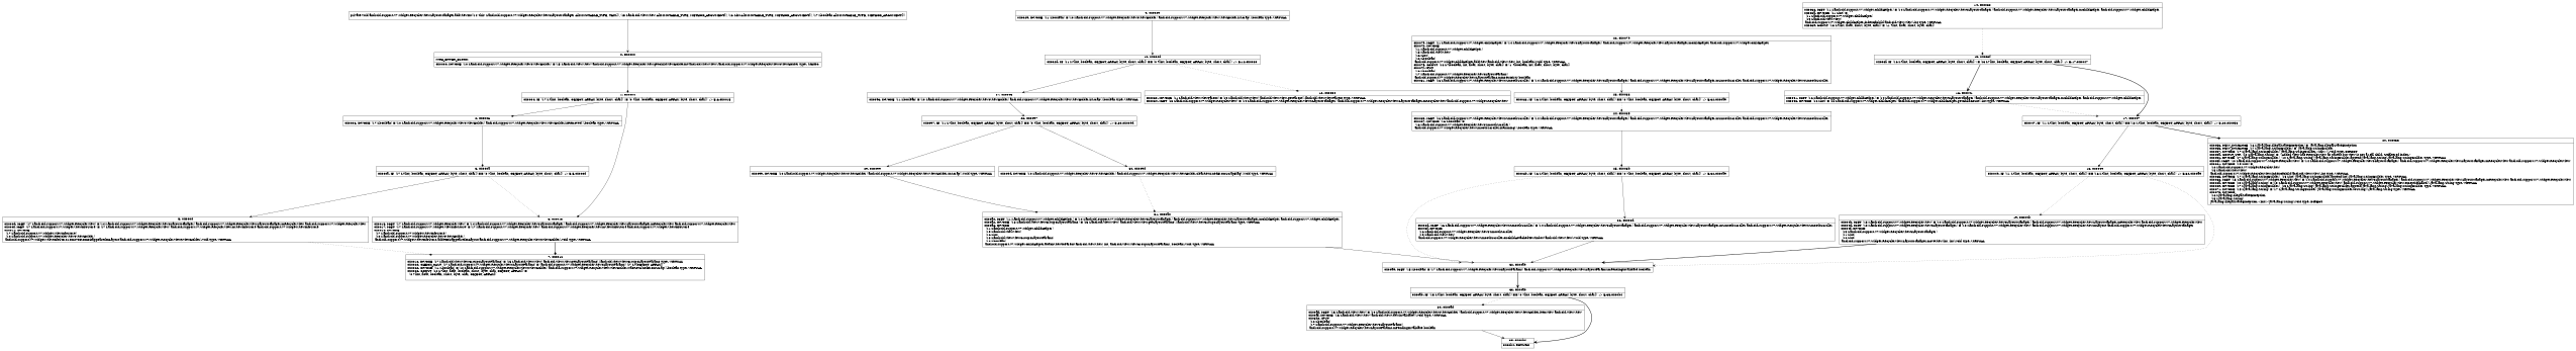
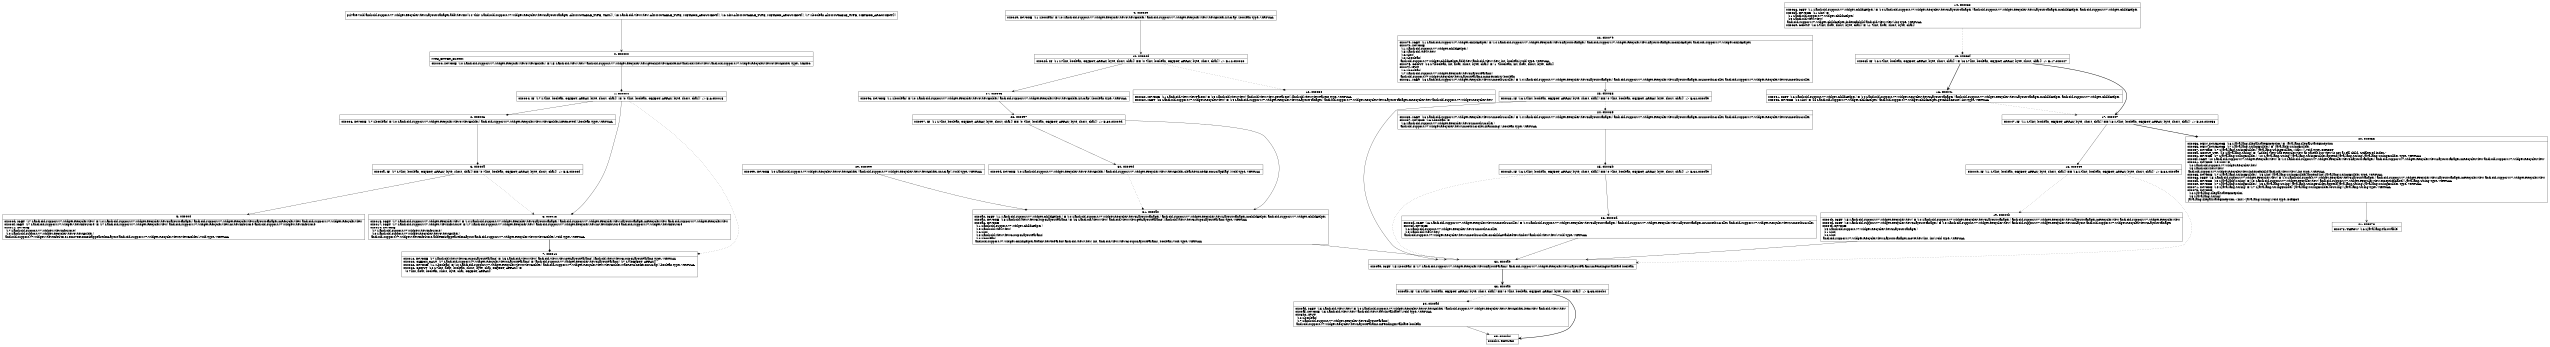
  digraph {
    node [shape=record]
    edge [arrowhead=vee style=solid]
    n1 [label="{0\:\ 0x0000|MTH_ENTER_BLOCK\l|0x0000: INVOKE  (r0 I:android.support.v7.widget.RecyclerView$ViewHolder) = (r5 I:android.view.View) android.support.v7.widget.RecyclerView.getChildViewHolderInt(android.view.View):android.support.v7.widget.RecyclerView$ViewHolder type: STATIC \l}"]
    n2 [label="{1\:\ 0x0004|0x0004: IF  (r7 I:?[int, boolean, OBJECT, ARRAY, byte, short, char]) != (0 ?[int, boolean, OBJECT, ARRAY, byte, short, char])  \-\> B:6:0x0015 \l}"]
    n3 [label="{2\:\ 0x0006|0x0006: INVOKE  (r7 I:boolean) = (r0 I:android.support.v7.widget.RecyclerView$ViewHolder) android.support.v7.widget.RecyclerView.ViewHolder.isRemoved():boolean type: VIRTUAL \l}"]
    n4 [label="{6\:\ 0x0015|0x0015: IGET  (r7 I:android.support.v7.widget.RecyclerView) = (r4 I:android.support.v7.widget.RecyclerView$LayoutManager) android.support.v7.widget.RecyclerView.LayoutManager.mRecyclerView android.support.v7.widget.RecyclerView \l0x0017: IGET  (r7 I:android.support.v7.widget.ViewInfoStore) = (r7 I:android.support.v7.widget.RecyclerView) android.support.v7.widget.RecyclerView.mViewInfoStore android.support.v7.widget.ViewInfoStore \l0x0019: INVOKE  \l  (r7 I:android.support.v7.widget.ViewInfoStore)\l  (r0 I:android.support.v7.widget.RecyclerView$ViewHolder)\l android.support.v7.widget.ViewInfoStore.addToDisappearedInLayout(android.support.v7.widget.RecyclerView$ViewHolder):void type: VIRTUAL \l}"]
    n5 [label="{3\:\ 0x000a|0x000a: IF  (r7 I:?[int, boolean, OBJECT, ARRAY, byte, short, char]) == (0 ?[int, boolean, OBJECT, ARRAY, byte, short, char])  \-\> B:5:0x000d \l}"]
    n6 [label="{7\:\ 0x001c|0x001c: INVOKE  (r7 I:android.view.ViewGroup$LayoutParams) = (r5 I:android.view.View) android.view.View.getLayoutParams():android.view.ViewGroup$LayoutParams type: VIRTUAL \l0x0020: CHECK_CAST  (r7 I:android.support.v7.widget.RecyclerView$LayoutParams) = (android.support.v7.widget.RecyclerView$LayoutParams) (r7 I:?[OBJECT, ARRAY]) \l0x0022: INVOKE  (r1 I:boolean) = (r0 I:android.support.v7.widget.RecyclerView$ViewHolder) android.support.v7.widget.RecyclerView.ViewHolder.wasReturnedFromScrap():boolean type: VIRTUAL \l0x0026: CONST  (r2 I:?[int, float, boolean, short, byte, char, OBJECT, ARRAY]) = \l  (0 ?[int, float, boolean, short, byte, char, OBJECT, ARRAY])\l \l}"]
    n7 [label="{5\:\ 0x000d|0x000d: IGET  (r7 I:android.support.v7.widget.RecyclerView) = (r4 I:android.support.v7.widget.RecyclerView$LayoutManager) android.support.v7.widget.RecyclerView.LayoutManager.mRecyclerView android.support.v7.widget.RecyclerView \l0x000f: IGET  (r7 I:android.support.v7.widget.ViewInfoStore) = (r7 I:android.support.v7.widget.RecyclerView) android.support.v7.widget.RecyclerView.mViewInfoStore android.support.v7.widget.ViewInfoStore \l0x0011: INVOKE  \l  (r7 I:android.support.v7.widget.ViewInfoStore)\l  (r0 I:android.support.v7.widget.RecyclerView$ViewHolder)\l android.support.v7.widget.ViewInfoStore.removeFromDisappearedInLayout(android.support.v7.widget.RecyclerView$ViewHolder):void type: VIRTUAL \l}"]
    n8 [label="{9\:\ 0x0029|0x0029: INVOKE  (r1 I:boolean) = (r0 I:android.support.v7.widget.RecyclerView$ViewHolder) android.support.v7.widget.RecyclerView.ViewHolder.isScrap():boolean type: VIRTUAL \l}"]
    n9 [label="{10\:\ 0x002d|0x002d: IF  (r1 I:?[int, boolean, OBJECT, ARRAY, byte, short, char]) == (0 ?[int, boolean, OBJECT, ARRAY, byte, short, char])  \-\> B:12:0x0030 \l}"]
    n10 [label="{27\:\ 0x0093|0x0093: INVOKE  (r1 I:boolean) = (r0 I:android.support.v7.widget.RecyclerView$ViewHolder) android.support.v7.widget.RecyclerView.ViewHolder.isScrap():boolean type: VIRTUAL \l}"]
    n11 [label="{28\:\ 0x0097|0x0097: IF  (r1 I:?[int, boolean, OBJECT, ARRAY, byte, short, char]) == (0 ?[int, boolean, OBJECT, ARRAY, byte, short, char])  \-\> B:30:0x009d \l}"]
    n12 [label="{12\:\ 0x0030|0x0030: INVOKE  (r1 I:android.view.ViewParent) = (r5 I:android.view.View) android.view.View.getParent():android.view.ViewParent type: VIRTUAL \l0x0034: IGET  (r3 I:android.support.v7.widget.RecyclerView) = (r4 I:android.support.v7.widget.RecyclerView$LayoutManager) android.support.v7.widget.RecyclerView.LayoutManager.mRecyclerView android.support.v7.widget.RecyclerView \l}"]
    n13 [label="{14\:\ 0x0038|0x0038: IGET  (r1 I:android.support.v7.widget.ChildHelper) = (r4 I:android.support.v7.widget.RecyclerView$LayoutManager) android.support.v7.widget.RecyclerView.LayoutManager.mChildHelper android.support.v7.widget.ChildHelper \l0x003a: INVOKE  (r1 I:int) = \l  (r1 I:android.support.v7.widget.ChildHelper)\l  (r5 I:android.view.View)\l android.support.v7.widget.ChildHelper.indexOfChild(android.view.View):int type: VIRTUAL \l0x003e: CONST  (r3 I:?[int, float, short, byte, char]) = (\-1 ?[int, float, short, byte, char]) \l}"]
    n14 [label="{15\:\ 0x003f|0x003f: IF  (r6 I:?[int, boolean, OBJECT, ARRAY, byte, short, char]) != (r3 I:?[int, boolean, OBJECT, ARRAY, byte, short, char])  \-\> B:17:0x0047 \l}"]
    n15 [label="{22\:\ 0x0079|0x0079: IGET  (r1 I:android.support.v7.widget.ChildHelper) = (r4 I:android.support.v7.widget.RecyclerView$LayoutManager) android.support.v7.widget.RecyclerView.LayoutManager.mChildHelper android.support.v7.widget.ChildHelper \l0x007b: INVOKE  \l  (r1 I:android.support.v7.widget.ChildHelper)\l  (r5 I:android.view.View)\l  (r6 I:int)\l  (r2 I:boolean)\l android.support.v7.widget.ChildHelper.addView(android.view.View, int, boolean):void type: VIRTUAL \l0x007e: CONST  (r6 I:?[boolean, int, float, short, byte, char]) = (1 ?[boolean, int, float, short, byte, char]) \l0x007f: IPUT  \l  (r6 I:boolean)\l  (r7 I:android.support.v7.widget.RecyclerView$LayoutParams)\l android.support.v7.widget.RecyclerView.LayoutParams.mInsetsDirty boolean \l0x0081: IGET  (r6 I:android.support.v7.widget.RecyclerView$SmoothScroller) = (r4 I:android.support.v7.widget.RecyclerView$LayoutManager) android.support.v7.widget.RecyclerView.LayoutManager.mSmoothScroller android.support.v7.widget.RecyclerView$SmoothScroller \l}"]
    n16 [label="{23\:\ 0x0083|0x0083: IF  (r6 I:?[int, boolean, OBJECT, ARRAY, byte, short, char]) == (0 ?[int, boolean, OBJECT, ARRAY, byte, short, char])  \-\> B:32:0x00a9 \l}"]
    n17 [label="{16\:\ 0x0041|0x0041: IGET  (r6 I:android.support.v7.widget.ChildHelper) = (r4 I:android.support.v7.widget.RecyclerView$LayoutManager) android.support.v7.widget.RecyclerView.LayoutManager.mChildHelper android.support.v7.widget.ChildHelper \l0x0043: INVOKE  (r6 I:int) = (r6 I:android.support.v7.widget.ChildHelper) android.support.v7.widget.ChildHelper.getChildCount():int type: VIRTUAL \l}"]
    n18 [label="{17\:\ 0x0047|0x0047: IF  (r1 I:?[int, boolean, OBJECT, ARRAY, byte, short, char]) == (r3 I:?[int, boolean, OBJECT, ARRAY, byte, short, char])  \-\> B:20:0x0053 \l}"]
    n19 [label="{18\:\ 0x0049|0x0049: IF  (r1 I:?[int, boolean, OBJECT, ARRAY, byte, short, char]) == (r6 I:?[int, boolean, OBJECT, ARRAY, byte, short, char])  \-\> B:32:0x00a9 \l}"]
    n20 [label="{20\:\ 0x0053|0x0053: NEW_INSTANCE  (r6 I:java.lang.IllegalStateException) =  java.lang.IllegalStateException \l0x0055: NEW_INSTANCE  (r7 I:java.lang.StringBuilder) =  java.lang.StringBuilder \l0x0057: INVOKE  (r7 I:java.lang.StringBuilder) java.lang.StringBuilder.\<init\>():void type: DIRECT \l0x005a: CONST_STR  (r0 I:java.lang.String) =  \"Added View has RecyclerView as parent but view is not a real child. Unfiltered index:\" \l0x005c: INVOKE  (r7 I:java.lang.StringBuilder), (r0 I:java.lang.String) java.lang.StringBuilder.append(java.lang.String):java.lang.StringBuilder type: VIRTUAL \l0x005f: IGET  (r0 I:android.support.v7.widget.RecyclerView) = (r4 I:android.support.v7.widget.RecyclerView$LayoutManager) android.support.v7.widget.RecyclerView.LayoutManager.mRecyclerView android.support.v7.widget.RecyclerView \l0x0061: INVOKE  (r5 I:int) = \l  (r0 I:android.support.v7.widget.RecyclerView)\l  (r5 I:android.view.View)\l android.support.v7.widget.RecyclerView.indexOfChild(android.view.View):int type: VIRTUAL \l0x0065: INVOKE  (r7 I:java.lang.StringBuilder), (r5 I:int) java.lang.StringBuilder.append(int):java.lang.StringBuilder type: VIRTUAL \l0x0068: IGET  (r5 I:android.support.v7.widget.RecyclerView) = (r4 I:android.support.v7.widget.RecyclerView$LayoutManager) android.support.v7.widget.RecyclerView.LayoutManager.mRecyclerView android.support.v7.widget.RecyclerView \l0x006a: INVOKE  (r5 I:java.lang.String) = (r5 I:android.support.v7.widget.RecyclerView) android.support.v7.widget.RecyclerView.exceptionLabel():java.lang.String type: VIRTUAL \l0x006e: INVOKE  (r7 I:java.lang.StringBuilder), (r5 I:java.lang.String) java.lang.StringBuilder.append(java.lang.String):java.lang.StringBuilder type: VIRTUAL \l0x0071: INVOKE  (r5 I:java.lang.String) = (r7 I:java.lang.StringBuilder) java.lang.StringBuilder.toString():java.lang.String type: VIRTUAL \l0x0075: INVOKE  \l  (r6 I:java.lang.IllegalStateException)\l  (r5 I:java.lang.String)\l java.lang.IllegalStateException.\<init\>(java.lang.String):void type: DIRECT \l}"]
    n21 [label="{19\:\ 0x004b|0x004b: IGET  (r5 I:android.support.v7.widget.RecyclerView) = (r4 I:android.support.v7.widget.RecyclerView$LayoutManager) android.support.v7.widget.RecyclerView.LayoutManager.mRecyclerView android.support.v7.widget.RecyclerView \l0x004d: IGET  (r5 I:android.support.v7.widget.RecyclerView$LayoutManager) = (r5 I:android.support.v7.widget.RecyclerView) android.support.v7.widget.RecyclerView.mLayout android.support.v7.widget.RecyclerView$LayoutManager \l0x004f: INVOKE  \l  (r5 I:android.support.v7.widget.RecyclerView$LayoutManager)\l  (r1 I:int)\l  (r6 I:int)\l android.support.v7.widget.RecyclerView.LayoutManager.moveView(int, int):void type: VIRTUAL \l}"]
    n22 [label="{32\:\ 0x00a9|0x00a9: IGET  (r5 I:boolean) = (r7 I:android.support.v7.widget.RecyclerView$LayoutParams) android.support.v7.widget.RecyclerView.LayoutParams.mPendingInvalidate boolean \l}"]
+   n23 [label="{21\:\ 0x0078|0x0078: THROW  (r6 I:java.lang.Throwable) \l}"]
    n24 [label="{33\:\ 0x00ab|0x00ab: IF  (r5 I:?[int, boolean, OBJECT, ARRAY, byte, short, char]) == (0 ?[int, boolean, OBJECT, ARRAY, byte, short, char])  \-\> B:35:0x00b4 \l}"]
    n25 [label="{24\:\ 0x0085|0x0085: IGET  (r6 I:android.support.v7.widget.RecyclerView$SmoothScroller) = (r4 I:android.support.v7.widget.RecyclerView$LayoutManager) android.support.v7.widget.RecyclerView.LayoutManager.mSmoothScroller android.support.v7.widget.RecyclerView$SmoothScroller \l0x0087: INVOKE  (r6 I:boolean) = \l  (r6 I:android.support.v7.widget.RecyclerView$SmoothScroller)\l android.support.v7.widget.RecyclerView.SmoothScroller.isRunning():boolean type: VIRTUAL \l}"]
    n26 [label="{25\:\ 0x008b|0x008b: IF  (r6 I:?[int, boolean, OBJECT, ARRAY, byte, short, char]) == (0 ?[int, boolean, OBJECT, ARRAY, byte, short, char])  \-\> B:32:0x00a9 \l}"]
    n27 [label="{26\:\ 0x008d|0x008d: IGET  (r6 I:android.support.v7.widget.RecyclerView$SmoothScroller) = (r4 I:android.support.v7.widget.RecyclerView$LayoutManager) android.support.v7.widget.RecyclerView.LayoutManager.mSmoothScroller android.support.v7.widget.RecyclerView$SmoothScroller \l0x048f: INVOKE  \l  (r6 I:android.support.v7.widget.RecyclerView$SmoothScroller)\l  (r5 I:android.view.View)\l android.support.v7.widget.RecyclerView.SmoothScroller.onChildAttachedToWindow(android.view.View):void type: VIRTUAL \l}"]
    n28 [label="{29\:\ 0x0099|0x0099: INVOKE  (r0 I:android.support.v7.widget.RecyclerView$ViewHolder) android.support.v7.widget.RecyclerView.ViewHolder.unScrap():void type: VIRTUAL \l}"]
    n29 [label="{30\:\ 0x009d|0x009d: INVOKE  (r0 I:android.support.v7.widget.RecyclerView$ViewHolder) android.support.v7.widget.RecyclerView.ViewHolder.clearReturnedFromScrapFlag():void type: VIRTUAL \l}"]
    n30 [label="{31\:\ 0x00a0|0x00a0: IGET  (r1 I:android.support.v7.widget.ChildHelper) = (r4 I:android.support.v7.widget.RecyclerView$LayoutManager) android.support.v7.widget.RecyclerView.LayoutManager.mChildHelper android.support.v7.widget.ChildHelper \l0x00a2: INVOKE  (r3 I:android.view.ViewGroup$LayoutParams) = (r5 I:android.view.View) android.view.View.getLayoutParams():android.view.ViewGroup$LayoutParams type: VIRTUAL \l0x00a6: INVOKE  \l  (r1 I:android.support.v7.widget.ChildHelper)\l  (r5 I:android.view.View)\l  (r6 I:int)\l  (r3 I:android.view.ViewGroup$LayoutParams)\l  (r2 I:boolean)\l android.support.v7.widget.ChildHelper.attachViewToParent(android.view.View, int, android.view.ViewGroup$LayoutParams, boolean):void type: VIRTUAL \l}"]
    n31 [label="{34\:\ 0x00ad|0x00ad: IGET  (r5 I:android.view.View) = (r0 I:android.support.v7.widget.RecyclerView$ViewHolder) android.support.v7.widget.RecyclerView.ViewHolder.itemView android.view.View \l0x00af: INVOKE  (r5 I:android.view.View) android.view.View.invalidate():void type: VIRTUAL \l0x08b2: IPUT  \l  (r2 I:boolean)\l  (r7 I:android.support.v7.widget.RecyclerView$LayoutParams)\l android.support.v7.widget.RecyclerView.LayoutParams.mPendingInvalidate boolean \l}"]
    n32 [label="{35\:\ 0x00b4|0x00b4: RETURN   \l}"]
    n33 [label="{private void android.support.v7.widget.RecyclerView.LayoutManager.addViewInt((r4 'this' I:android.support.v7.widget.RecyclerView$LayoutManager A[IMMUTABLE_TYPE, THIS]), (r5 I:android.view.View A[IMMUTABLE_TYPE, METHOD_ARGUMENT]), (r6 I:int A[IMMUTABLE_TYPE, METHOD_ARGUMENT]), (r7 I:boolean A[IMMUTABLE_TYPE, METHOD_ARGUMENT])) }"]
    n1 -> n2 [arrowhead=diamond]
    n2 -> n3 [arrowhead=diamond]
    n2 -> n4 [arrowhead=diamond]
    n3 -> n5 [arrowhead=diamond]
    n4 -> n6 [arrowhead=diamond style=bold]
    n5 -> n4 [style=dotted]
    n5 -> n7
-   n7 -> n6 [arrowhead=diamond style=dotted]
+   n2 -> n6 [arrowhead=diamond style=dotted]
    n8 -> n9
    n9 -> n10
    n9 -> n12 [arrowhead=diamond style=dotted]
    n10 -> n11
-   n11 -> n28
+   n11 -> n30
    n11 -> n29
    n13 -> n14 [arrowhead=diamond style=dotted]
    n14 -> n17 [style=bold]
    n14 -> n18 [style=bold]
    n15 -> n16
+   n16 -> n22
    n16 -> n25 [arrowhead=diamond style=dotted]
    n17 -> n18 [style=dotted]
    n18 -> n19 [arrowhead=diamond]
    n18 -> n20 [arrowhead=diamond style=bold]
    n19 -> n21 [style=dotted]
    n19 -> n22 [style=dotted]
-   n21 -> n22 [style=bold]
+   n20 -> n23
+   n21 -> n22
    n22 -> n24 [style=bold]
    n24 -> n31 [arrowhead=diamond style=dotted]
    n24 -> n32 [style=bold]
    n25 -> n26 [arrowhead=diamond]
    n26 -> n22 [style=dotted]
    n26 -> n27
    n27 -> n22
    n28 -> n30 [arrowhead=diamond]
    n29 -> n30 [arrowhead=diamond style=dotted]
    n30 -> n22
    n31 -> n32
    n33 -> n1
  }
